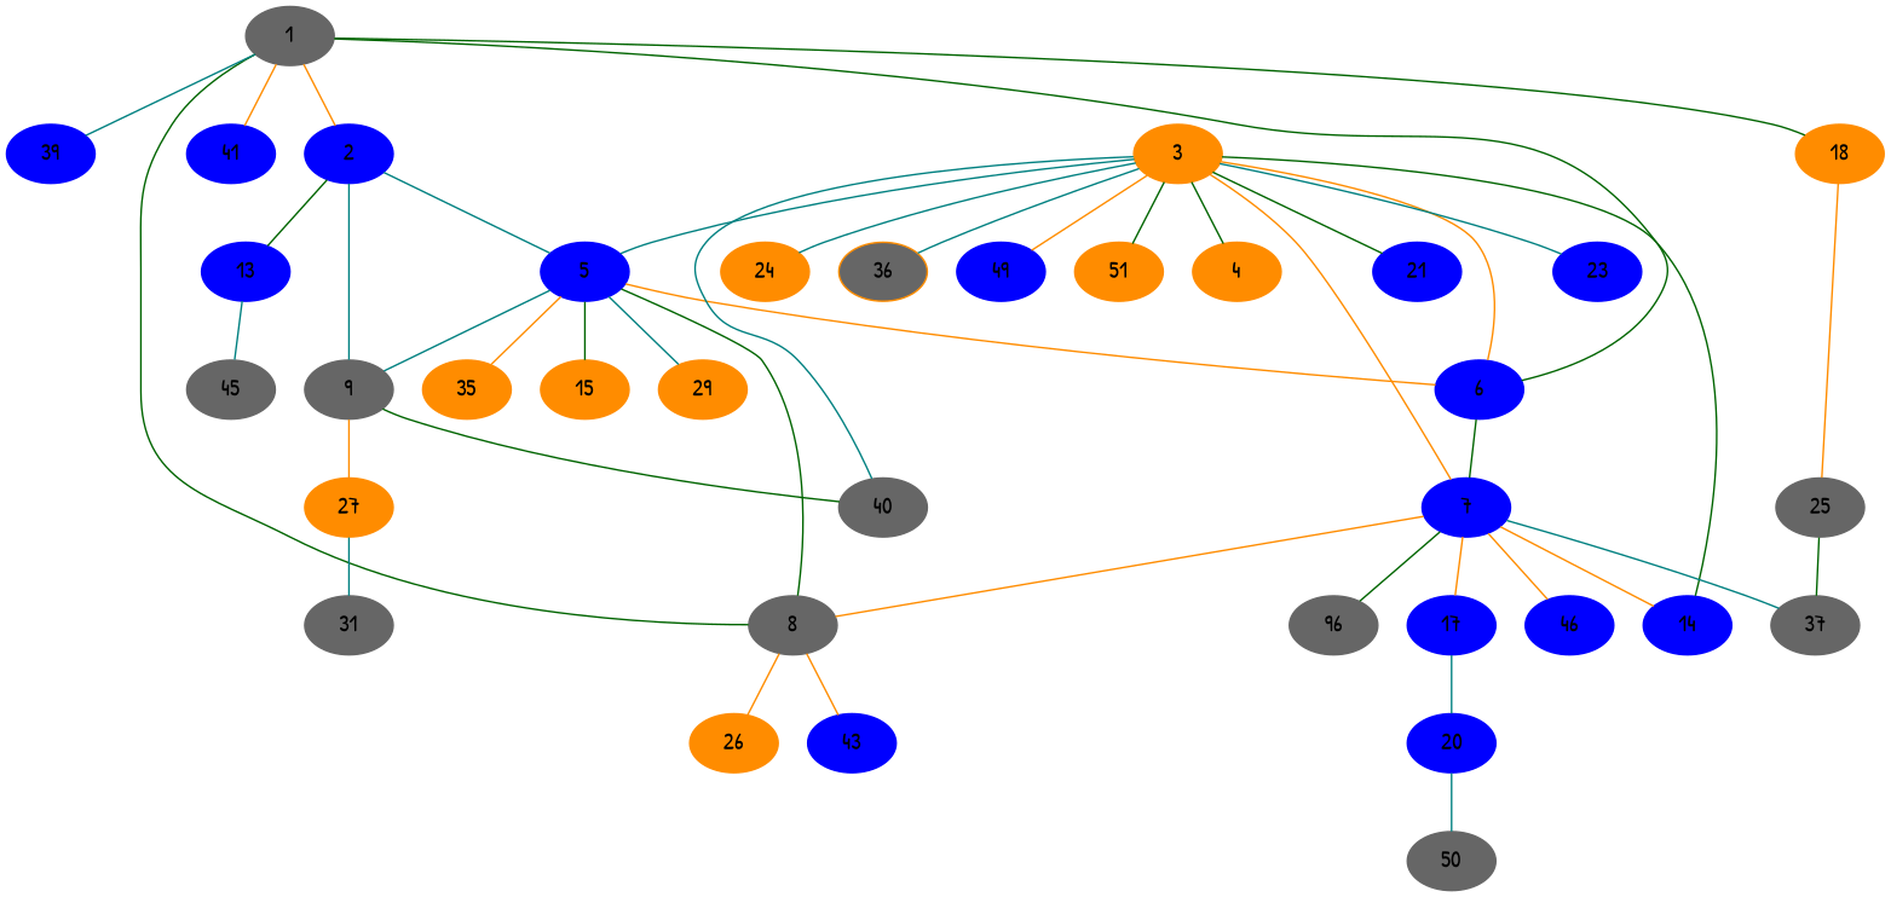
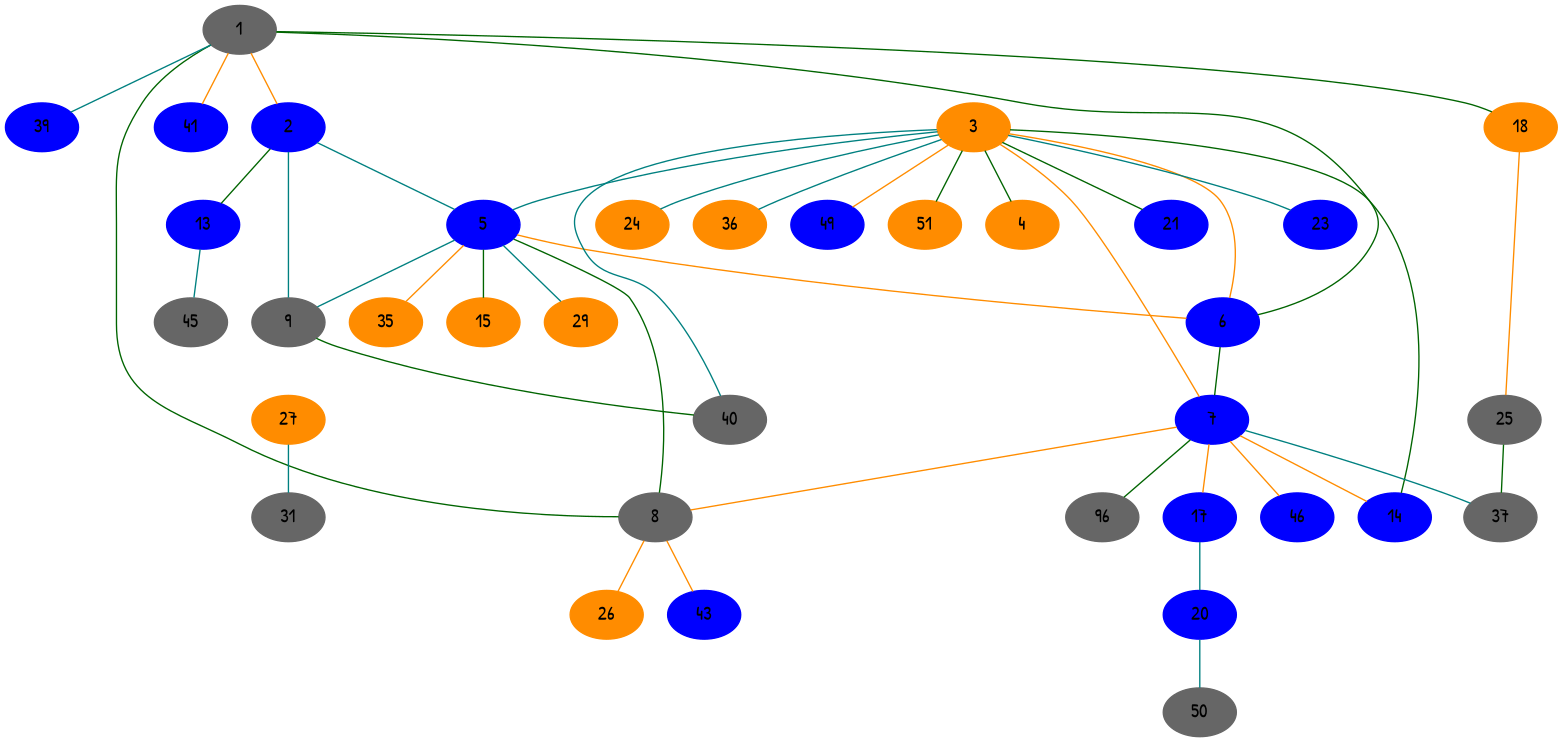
  graph {
    fontname="Patrick Hand"
    node [color=blue fontname="Patrick Hand" style=filled]
    edge [color=darkorange fontname="Patrick Hand"]
    1 [color=gray40 super="+32"]
    2 [super="+38"]
    6 [super="+19"]
    8 [color=gray40 super="+11"]
    18 [color=darkorange super="+30"]
    39 [super="+47"]
    41
    5 [super="+10"]
    9 [color=gray40 super="+48"]
    13 [super="+22"]
    3 [color=darkorange super="+33"]
    4 [color=darkorange]
    7 [super="+12"]
    14 [super="+52"]
    21 [super="+34"]
    23
    24 [color=darkorange]
-   36 [color=darkorange fillcolor=gray40]
+   36 [color=darkorange]
    40 [color=gray40]
    49
    51 [color=darkorange]
    26 [color=darkorange]
    43
    25 [color=gray40]
    15 [color=darkorange super="+44"]
    29 [color=darkorange]
    35 [color=darkorange]
    27 [color=darkorange super="+28"]
    45 [color=gray40 super="+53"]
    n30 [color=gray40 label=96]
    17
    37 [color=gray40]
    46
    20 [super="+42"]
    31 [color=gray40]
    50 [color=gray40]
    1 -- 2
    1 -- 6 [color=darkgreen]
    1 -- 8 [color=darkgreen]
    1 -- 18 [color=darkgreen]
    1 -- 39 [color=teal]
    1 -- 41
    2 -- 5 [color=teal]
    2 -- 9 [color=teal]
    2 -- 13 [color=darkgreen]
    6 -- 7 [color=darkgreen]
    8 -- 26
    8 -- 43
    18 -- 25
    5 -- 6
    5 -- 8 [color=darkgreen]
    5 -- 9 [color=teal]
    5 -- 15 [color=darkgreen]
    5 -- 29 [color=teal]
    5 -- 35
    9 -- 40 [color=darkgreen]
-   9 -- 27
    13 -- 45 [color=teal]
    3 -- 6
    3 -- 5 [color=teal]
    3 -- 4 [color=darkgreen]
    3 -- 7
    3 -- 14 [color=darkgreen]
    3 -- 21 [color=darkgreen]
    3 -- 23 [color=teal]
    3 -- 24 [color=teal]
    3 -- 36 [color=teal]
    3 -- 40 [color=teal]
    3 -- 49
    3 -- 51 [color=darkgreen]
    7 -- 8
    7 -- 14
    7 -- n30 [color=darkgreen]
    7 -- 17
    7 -- 37 [color=teal]
    7 -- 46
    25 -- 37 [color=darkgreen]
    27 -- 31 [color=teal]
    17 -- 20 [color=teal]
    20 -- 50 [color=teal]
  }
